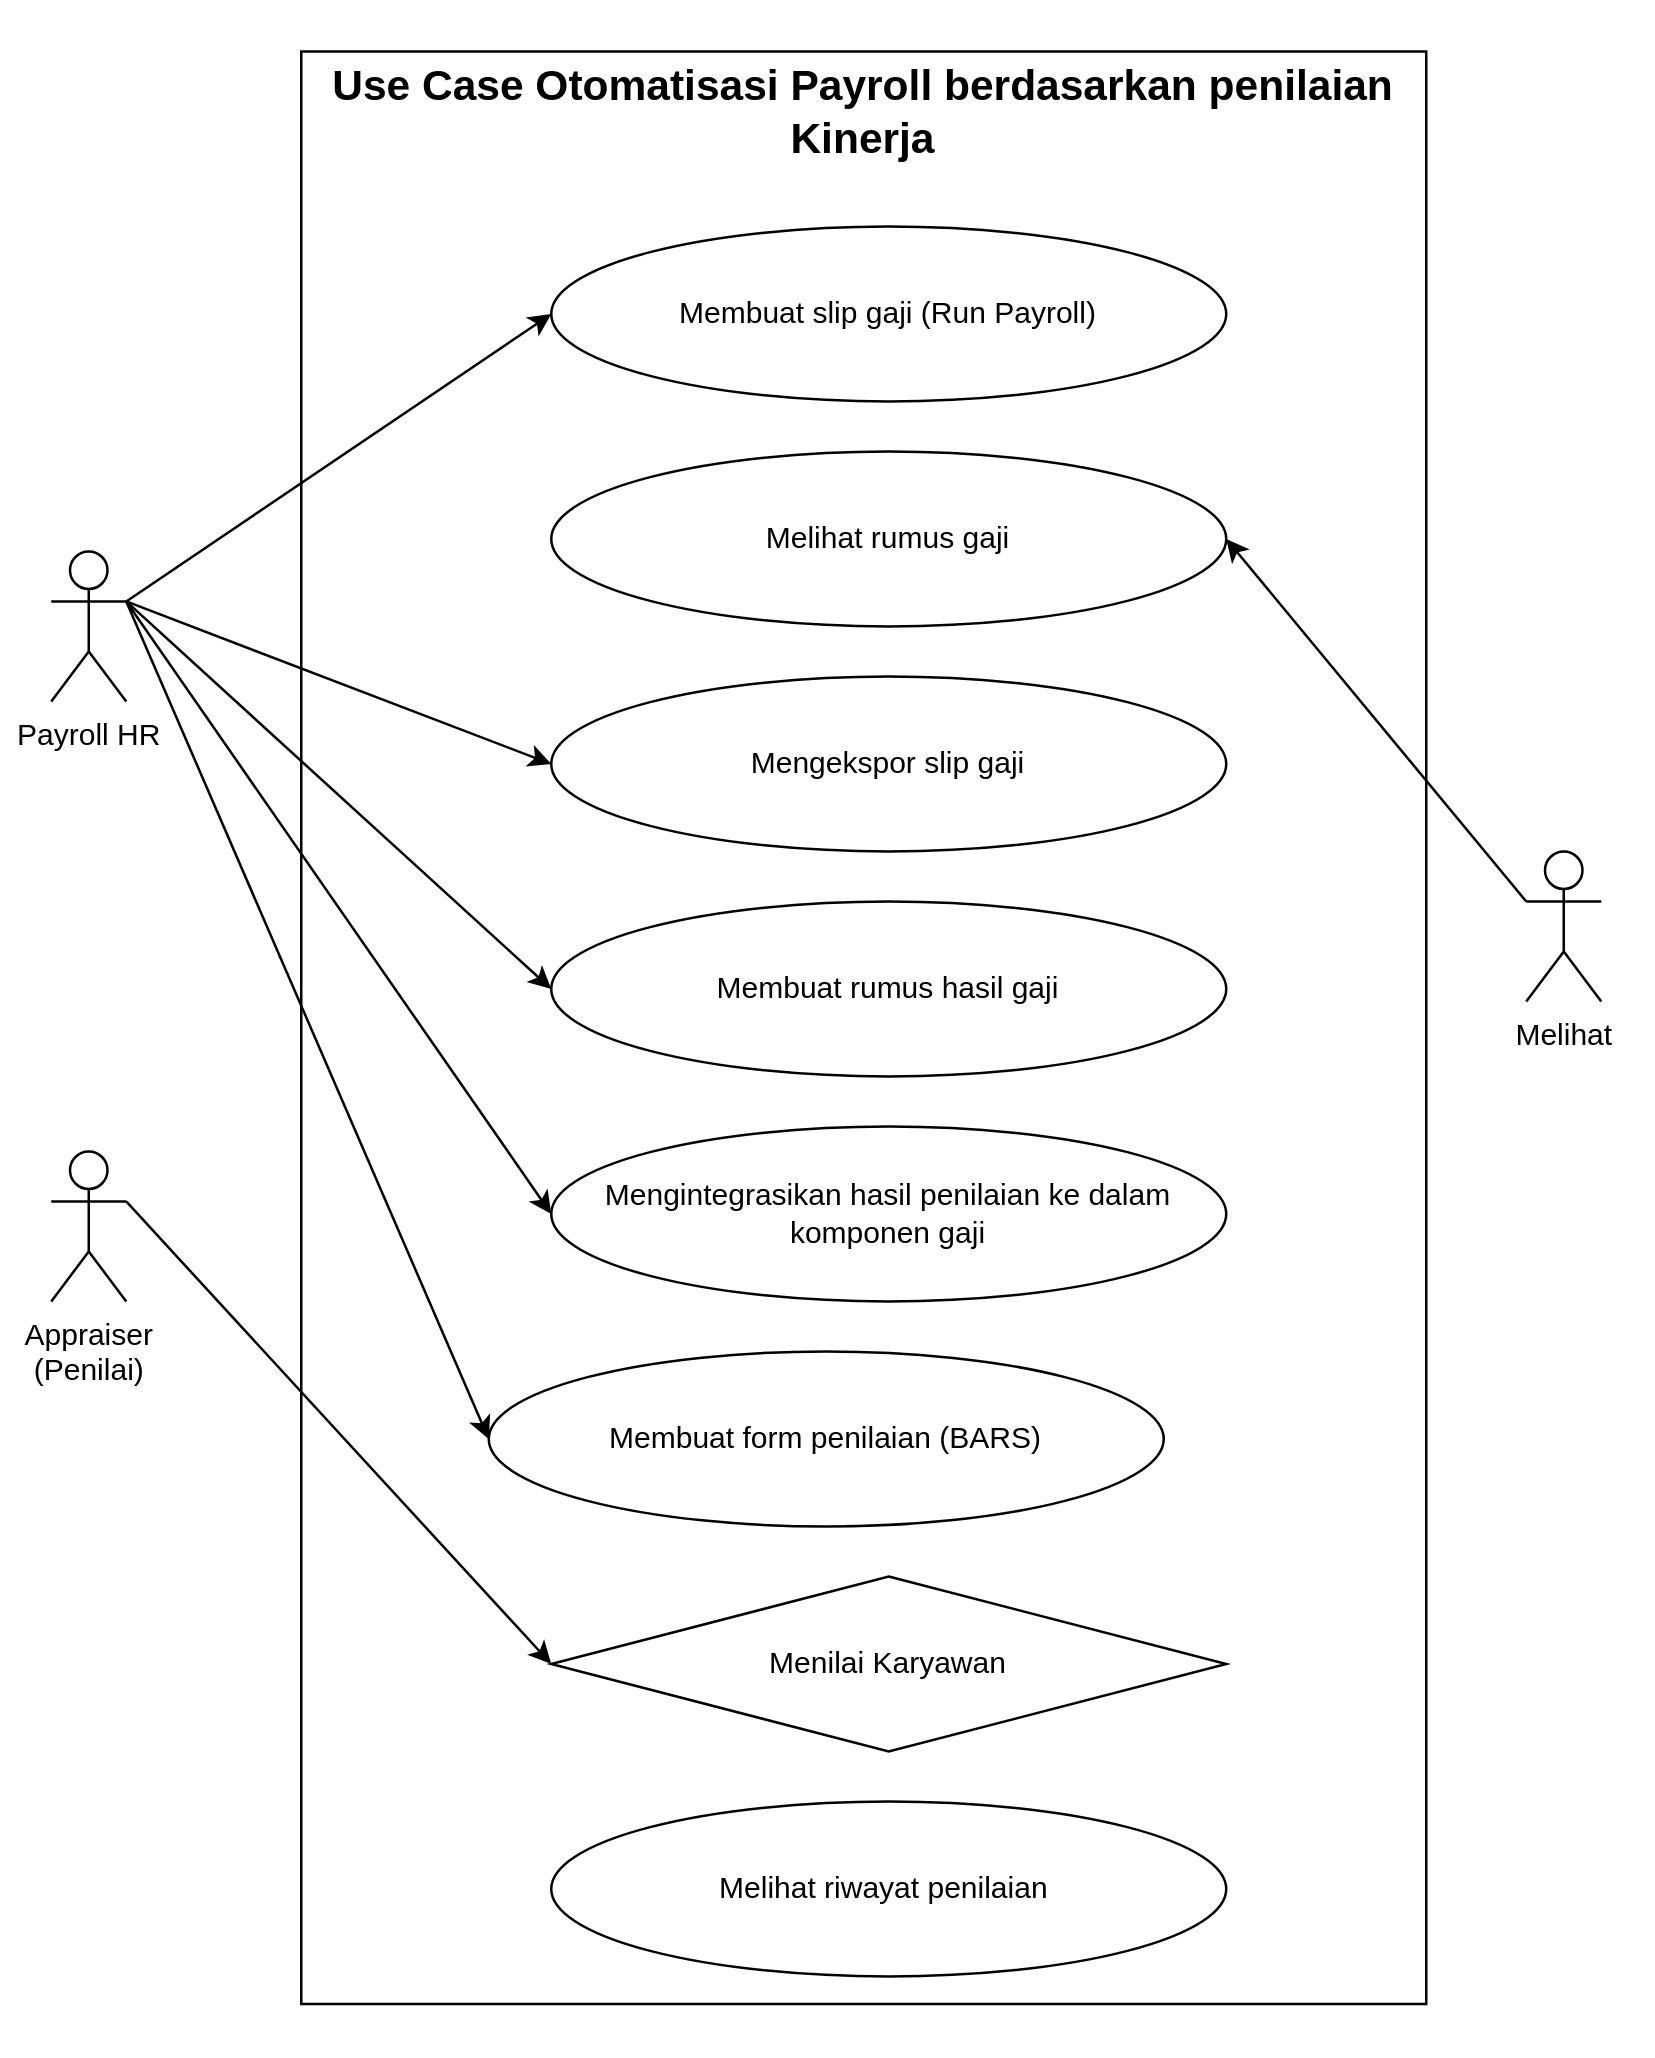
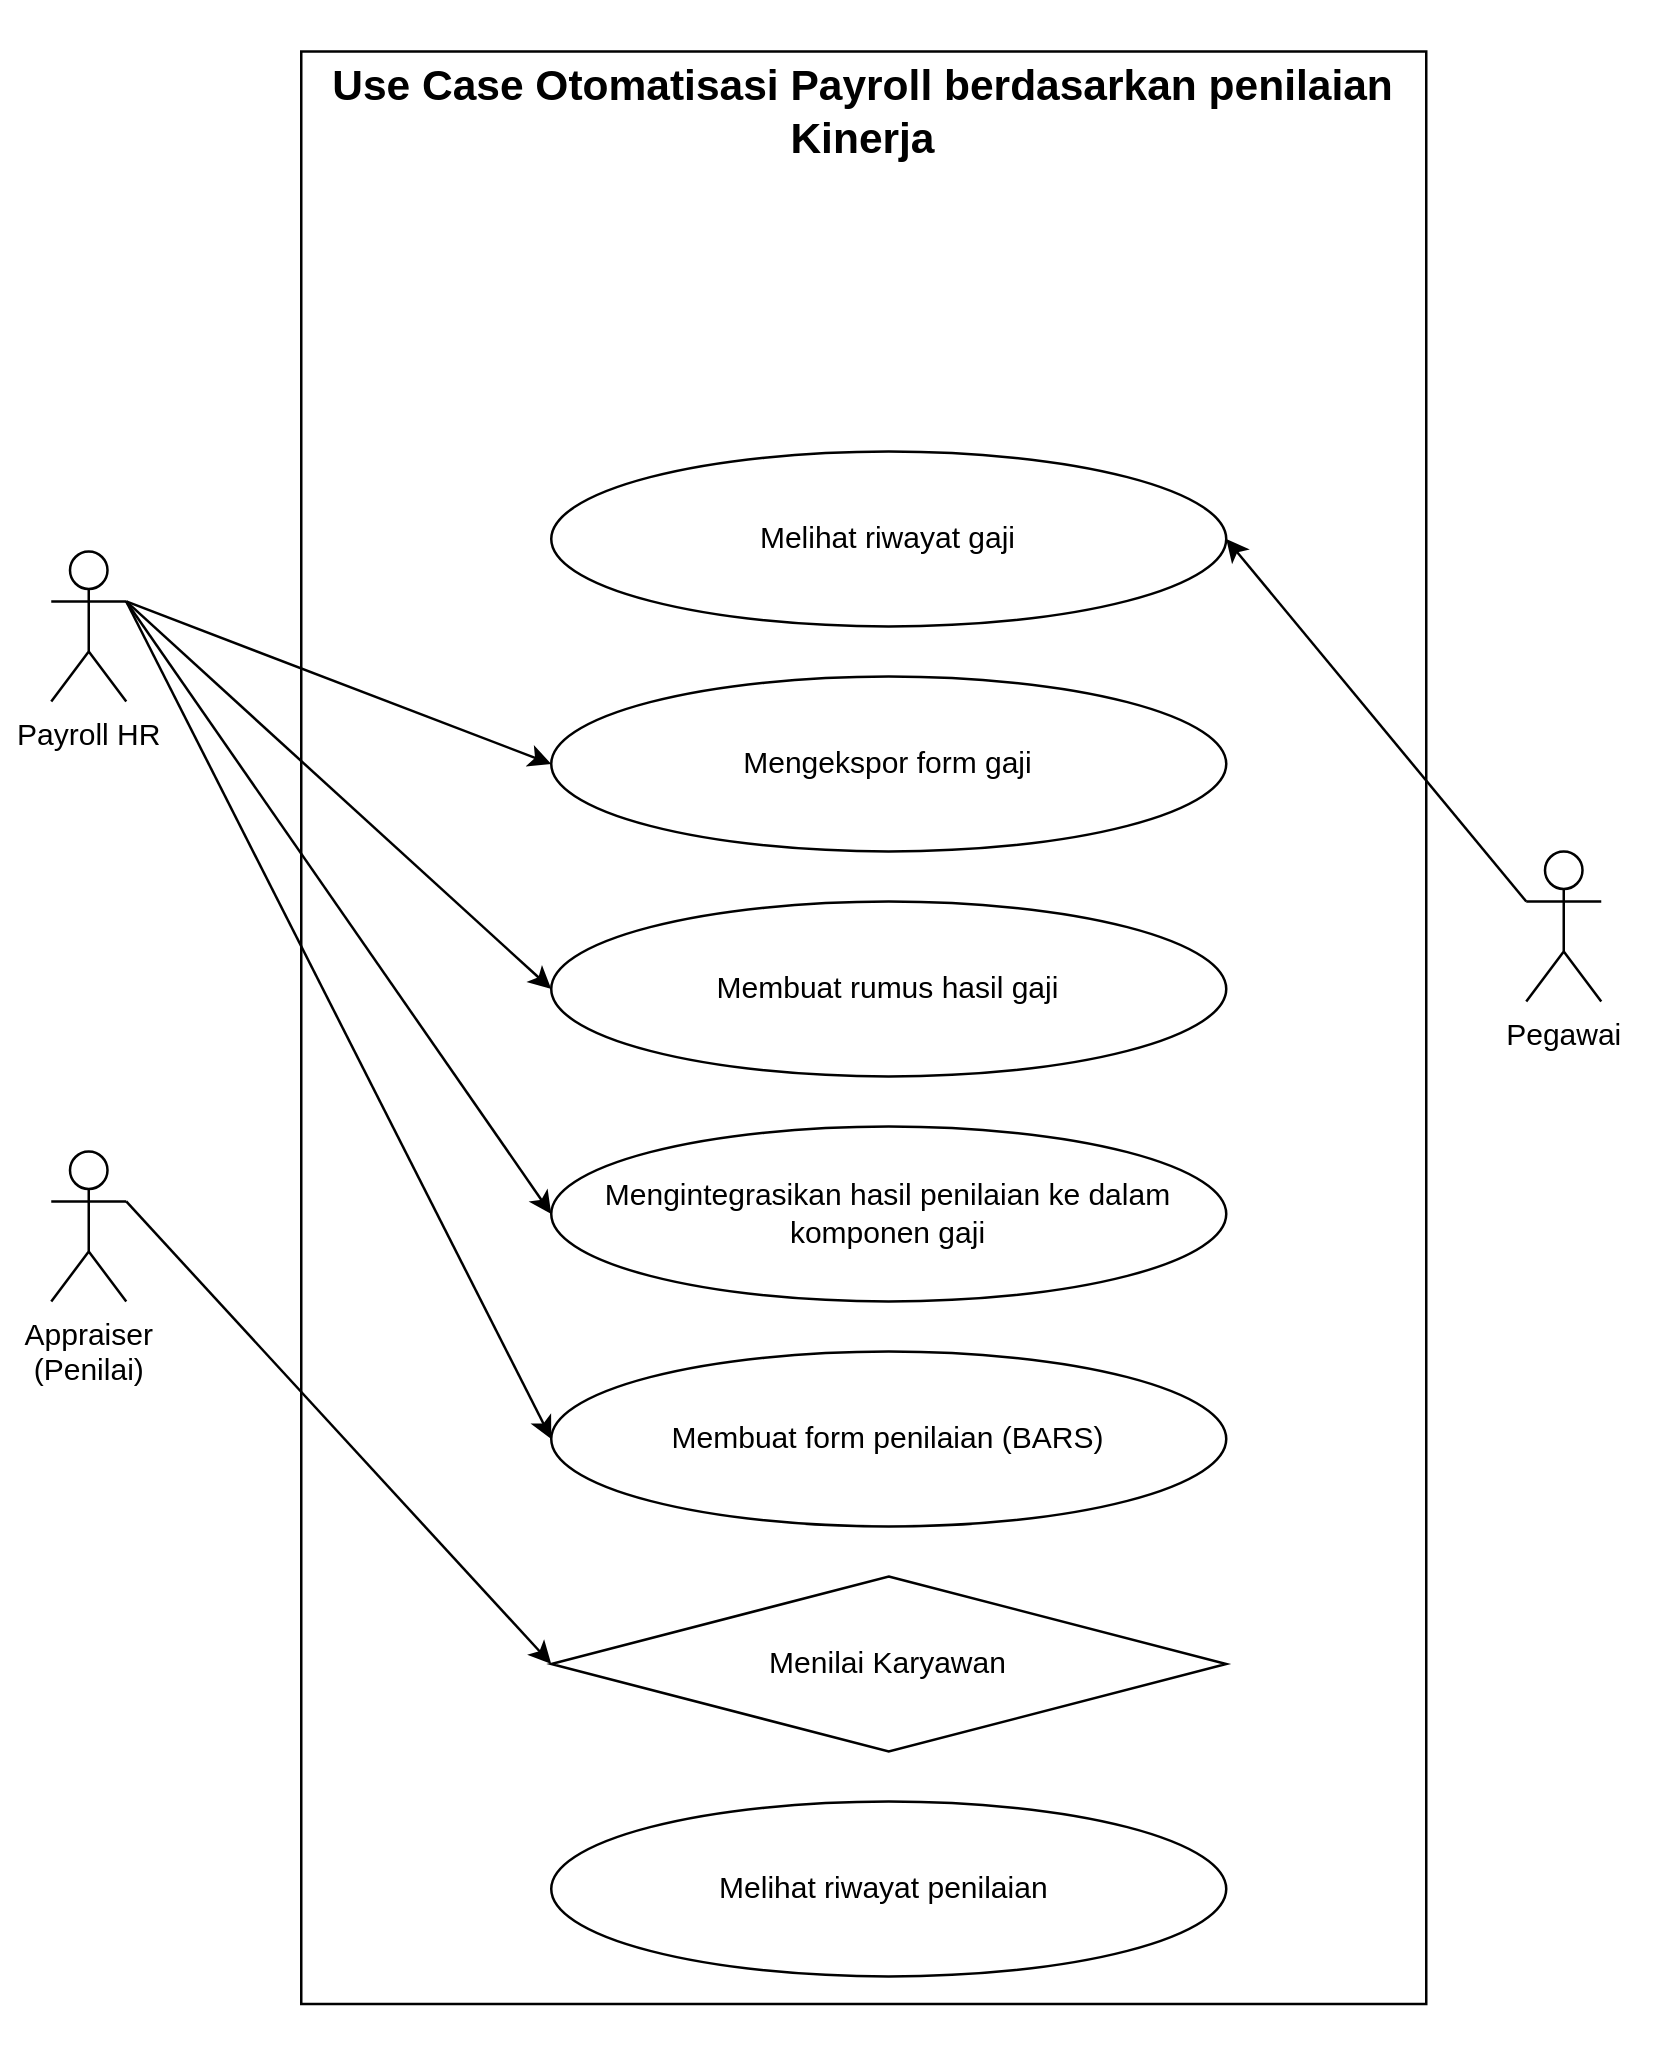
  <mxCell id="0" />
  <mxCell id="1" parent="0" />
  <mxCell id="2" value="" style="rounded=0;whiteSpace=wrap;html=1;fillColor=none;verticalAlign=bottom;" parent="1" vertex="1"><mxGeometry x="120" y="20" width="450" height="781" as="geometry" /></mxCell>
- <mxCell id="3" value="Melihat" style="shape=umlActor;verticalLabelPosition=bottom;verticalAlign=top;html=1;outlineConnect=0;" parent="1" vertex="1"><mxGeometry x="610" y="340" width="30" height="60" as="geometry" /></mxCell>
+ <mxCell id="3" value="Pegawai" style="shape=umlActor;verticalLabelPosition=bottom;verticalAlign=top;html=1;outlineConnect=0;" parent="1" vertex="1"><mxGeometry x="610" y="340" width="30" height="60" as="geometry" /></mxCell>
  <mxCell id="4" value="Payroll HR" style="shape=umlActor;verticalLabelPosition=bottom;verticalAlign=top;html=1;outlineConnect=0;" parent="1" vertex="1"><mxGeometry x="20" y="220" width="30" height="60" as="geometry" /></mxCell>
  <mxCell id="5" value="Membuat rumus hasil gaji" style="ellipse;whiteSpace=wrap;html=1;" parent="1" vertex="1"><mxGeometry x="220" y="360" width="270" height="70" as="geometry" /></mxCell>
  <mxCell id="6" value="Appraiser&lt;br&gt;(Penilai)" style="shape=umlActor;verticalLabelPosition=bottom;verticalAlign=top;html=1;outlineConnect=0;" parent="1" vertex="1"><mxGeometry x="20" y="460" width="30" height="60" as="geometry" /></mxCell>
- <mxCell id="7" value="Mengekspor slip gaji" style="ellipse;whiteSpace=wrap;html=1;" parent="1" vertex="1"><mxGeometry x="220" y="270" width="270" height="70" as="geometry" /></mxCell>
- <mxCell id="8" value="Membuat slip gaji (Run Payroll)" style="ellipse;whiteSpace=wrap;html=1;" parent="1" vertex="1"><mxGeometry x="220" y="90" width="270" height="70" as="geometry" /></mxCell>
+ <mxCell id="7" value="Mengekspor form gaji" style="ellipse;whiteSpace=wrap;html=1;" parent="1" vertex="1"><mxGeometry x="220" y="270" width="270" height="70" as="geometry" /></mxCell>
  <mxCell id="9" value="Mengintegrasikan hasil penilaian ke dalam komponen gaji" style="ellipse;whiteSpace=wrap;html=1;" parent="1" vertex="1"><mxGeometry x="220" y="450" width="270" height="70" as="geometry" /></mxCell>
- <mxCell id="10" value="Melihat rumus gaji" style="ellipse;whiteSpace=wrap;html=1;" parent="1" vertex="1"><mxGeometry x="220" y="180" width="270" height="70" as="geometry" /></mxCell>
+ <mxCell id="10" value="Melihat riwayat gaji" style="ellipse;whiteSpace=wrap;html=1;" parent="1" vertex="1"><mxGeometry x="220" y="180" width="270" height="70" as="geometry" /></mxCell>
  <mxCell id="11" value="Menilai Karyawan" style="rhombus;whiteSpace=wrap;html=1;" parent="1" vertex="1"><mxGeometry x="220" y="630" width="270" height="70" as="geometry" /></mxCell>
- <mxCell id="12" value="Membuat form penilaian (BARS)" style="ellipse;whiteSpace=wrap;html=1;" parent="1" vertex="1"><mxGeometry x="195" y="540" width="270" height="70" as="geometry" /></mxCell>
+ <mxCell id="12" value="Membuat form penilaian (BARS)" style="ellipse;whiteSpace=wrap;html=1;" parent="1" vertex="1"><mxGeometry x="220" y="540" width="270" height="70" as="geometry" /></mxCell>
  <mxCell id="13" value="Melihat riwayat penilaian&amp;nbsp;" style="ellipse;whiteSpace=wrap;html=1;" parent="1" vertex="1"><mxGeometry x="220" y="720" width="270" height="70" as="geometry" /></mxCell>
  <mxCell id="14" value="" style="endArrow=classic;html=1;rounded=0;exitX=0;exitY=0.333;exitDx=0;exitDy=0;exitPerimeter=0;entryX=1;entryY=0.5;entryDx=0;entryDy=0;" parent="1" source="3" target="10" edge="1"><mxGeometry width="50" height="50" relative="1" as="geometry"><mxPoint x="660" y="370" as="sourcePoint" /><mxPoint x="560" y="250" as="targetPoint" /></mxGeometry></mxCell>
- <mxCell id="15" value="" style="endArrow=classic;html=1;rounded=0;exitX=1;exitY=0.333;exitDx=0;exitDy=0;exitPerimeter=0;entryX=0;entryY=0.5;entryDx=0;entryDy=0;" parent="1" source="4" target="8" edge="1"><mxGeometry width="50" height="50" relative="1" as="geometry"><mxPoint x="660" y="370" as="sourcePoint" /><mxPoint x="480" y="265" as="targetPoint" /></mxGeometry></mxCell>
  <mxCell id="16" value="" style="endArrow=classic;html=1;rounded=0;exitX=1;exitY=0.333;exitDx=0;exitDy=0;exitPerimeter=0;entryX=0;entryY=0.5;entryDx=0;entryDy=0;" parent="1" source="4" target="7" edge="1"><mxGeometry width="50" height="50" relative="1" as="geometry"><mxPoint x="50" y="260" as="sourcePoint" /><mxPoint x="210" y="175" as="targetPoint" /></mxGeometry></mxCell>
  <mxCell id="17" value="" style="endArrow=classic;html=1;rounded=0;exitX=1;exitY=0.333;exitDx=0;exitDy=0;exitPerimeter=0;entryX=0;entryY=0.5;entryDx=0;entryDy=0;" parent="1" source="4" target="5" edge="1"><mxGeometry width="50" height="50" relative="1" as="geometry"><mxPoint x="50" y="260" as="sourcePoint" /><mxPoint x="210" y="355" as="targetPoint" /></mxGeometry></mxCell>
  <mxCell id="18" value="" style="endArrow=classic;html=1;rounded=0;exitX=1;exitY=0.333;exitDx=0;exitDy=0;exitPerimeter=0;entryX=0;entryY=0.5;entryDx=0;entryDy=0;" parent="1" source="4" target="9" edge="1"><mxGeometry width="50" height="50" relative="1" as="geometry"><mxPoint x="50" y="260" as="sourcePoint" /><mxPoint x="210" y="445" as="targetPoint" /></mxGeometry></mxCell>
  <mxCell id="19" value="" style="endArrow=classic;html=1;rounded=0;exitX=1;exitY=0.333;exitDx=0;exitDy=0;exitPerimeter=0;entryX=0;entryY=0.5;entryDx=0;entryDy=0;" parent="1" source="4" target="12" edge="1"><mxGeometry width="50" height="50" relative="1" as="geometry"><mxPoint x="50" y="260" as="sourcePoint" /><mxPoint x="210" y="535" as="targetPoint" /></mxGeometry></mxCell>
  <mxCell id="20" value="" style="endArrow=classic;html=1;rounded=0;exitX=1;exitY=0.333;exitDx=0;exitDy=0;exitPerimeter=0;entryX=0;entryY=0.5;entryDx=0;entryDy=0;" parent="1" source="6" target="11" edge="1"><mxGeometry width="50" height="50" relative="1" as="geometry"><mxPoint x="50" y="260" as="sourcePoint" /><mxPoint x="210" y="635" as="targetPoint" /></mxGeometry></mxCell>
  <mxCell id="21" value="&lt;b&gt;&lt;font style=&quot;font-size: 17px;&quot;&gt;Use Case Otomatisasi Payroll berdasarkan penilaian Kinerja&lt;/font&gt;&lt;/b&gt;" style="text;html=1;strokeColor=none;fillColor=none;align=center;verticalAlign=middle;whiteSpace=wrap;rounded=0;" parent="1" vertex="1"><mxGeometry x="110" y="30" width="470" height="30" as="geometry" /></mxCell>
